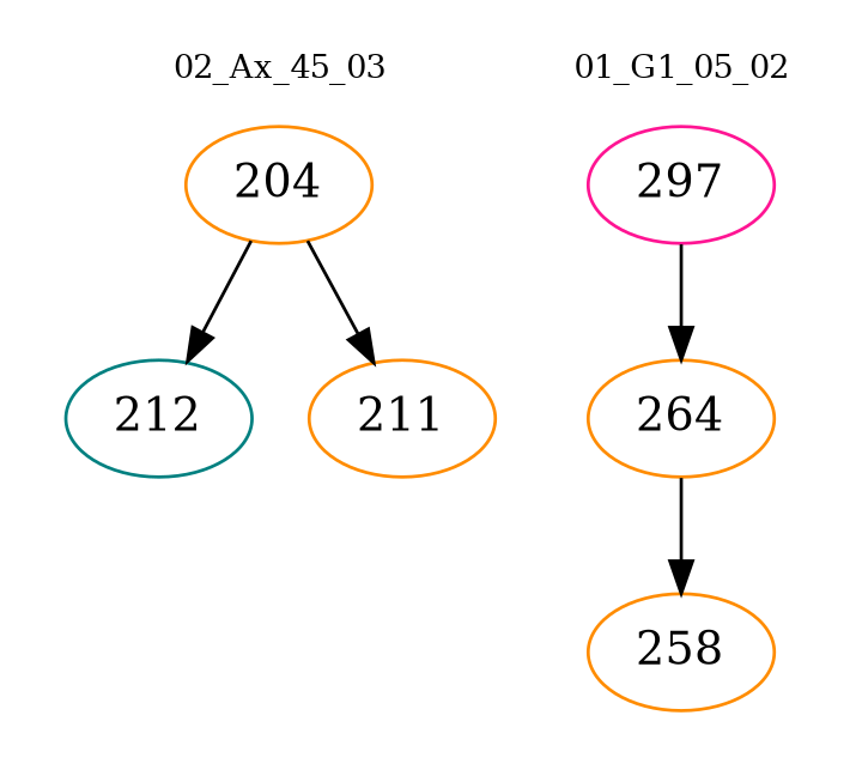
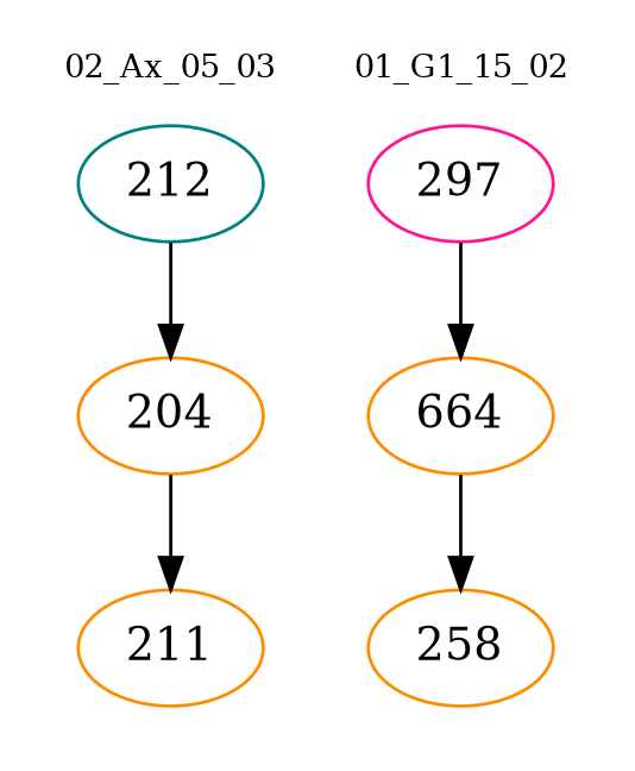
  digraph {
    fontname="DejaVu Serif"
    node [color=darkorange fontname="DejaVu Serif"]
    edge [color=black fontname="DejaVu Serif"]
    n1 [label=204]
    n2 [color=teal label=212]
    n3 [label=211]
-   n4 [label=264]
+   n4 [label=664]
    n5 [label=258]
    n6 [color=deeppink label=297]
    subgraph cluster_1 {
      color=white
      fontsize=10
-     label="02_Ax_45_03"
+     label="02_Ax_05_03"
      n1
      n2
      n3
    }
    subgraph cluster_2 {
      color=white
      fontsize=10
-     label="01_G1_05_02"
+     label="01_G1_15_02"
      n4
      n5
      n6
    }
-   n1 -> n2
+   n2 -> n1
    n1 -> n3
    n4 -> n5
    n6 -> n4
  }
